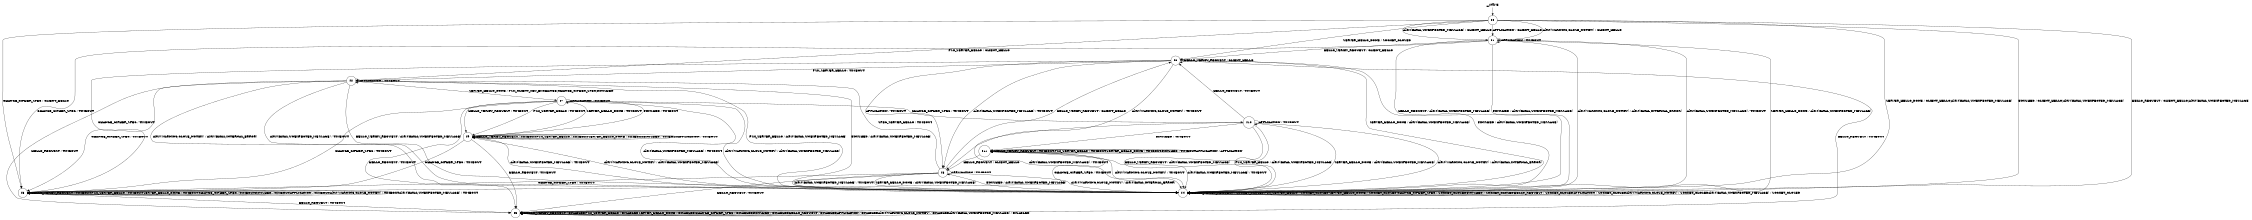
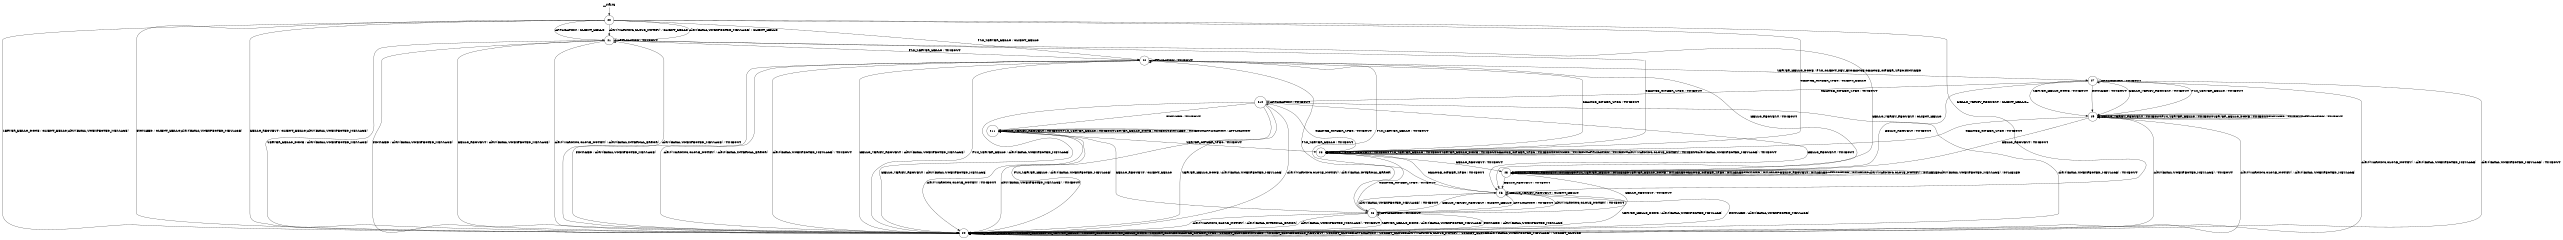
  digraph {
    node [shape=circle]
    n1 [label=s0]
    n2 [label=s1]
    n3 [label=s2]
    n4 [label=s3]
    n5 [label=s4]
    n6 [label=s6]
    n7 [label=s5]
    n8 [label=s7]
    n9 [label=s8]
    n10 [label=s9]
    n11 [label=s10]
    n12 [label=s11]
    n13 [height=0 label=__start5 shape=none width=0]
    n1 -> n2 [label="APPLICATION / CLIENT_HELLO"]
    n1 -> n2 [label="Alert(WARNING,CLOSE_NOTIFY) / CLIENT_HELLO"]
    n1 -> n2 [label="Alert(FATAL,UNEXPECTED_MESSAGE) / CLIENT_HELLO"]
    n1 -> n3 [label="PSK_SERVER_HELLO / CLIENT_HELLO"]
    n1 -> n4 [label="CHANGE_CIPHER_SPEC / CLIENT_HELLO"]
    n1 -> n5 [label="SERVER_HELLO_DONE / CLIENT_HELLO|Alert(FATAL,UNEXPECTED_MESSAGE)"]
    n1 -> n5 [label="FINISHED / CLIENT_HELLO|Alert(FATAL,UNEXPECTED_MESSAGE)"]
    n1 -> n5 [label="HELLO_REQUEST / CLIENT_HELLO|Alert(FATAL,UNEXPECTED_MESSAGE)"]
-   n1 -> n6 [label="SERVER_HELLO_DONE / SOCKET_CLOSED"]
+   n1 -> n6 [label="HELLO_VERIFY_REQUEST / CLIENT_HELLO+"]
    n2 -> n2 [label="APPLICATION / TIMEOUT"]
+   n2 -> n3 [label="PSK_SERVER_HELLO / TIMEOUT"]
    n2 -> n4 [label="CHANGE_CIPHER_SPEC / TIMEOUT"]
    n2 -> n5 [label="SERVER_HELLO_DONE / Alert(FATAL,UNEXPECTED_MESSAGE)"]
    n2 -> n5 [label="FINISHED / Alert(FATAL,UNEXPECTED_MESSAGE)"]
    n2 -> n5 [label="HELLO_REQUEST / Alert(FATAL,UNEXPECTED_MESSAGE)"]
    n2 -> n5 [label="Alert(WARNING,CLOSE_NOTIFY) / Alert(FATAL,INTERNAL_ERROR)"]
    n2 -> n5 [label="Alert(FATAL,UNEXPECTED_MESSAGE) / TIMEOUT"]
    n2 -> n6 [label="HELLO_VERIFY_REQUEST / CLIENT_HELLO"]
    n3 -> n3 [label="APPLICATION / TIMEOUT"]
    n3 -> n4 [label="CHANGE_CIPHER_SPEC / TIMEOUT"]
    n3 -> n5 [label="HELLO_VERIFY_REQUEST / Alert(FATAL,UNEXPECTED_MESSAGE)"]
    n3 -> n5 [label="PSK_SERVER_HELLO / Alert(FATAL,UNEXPECTED_MESSAGE)"]
    n3 -> n5 [label="FINISHED / Alert(FATAL,UNEXPECTED_MESSAGE)"]
    n3 -> n5 [label="Alert(WARNING,CLOSE_NOTIFY) / Alert(FATAL,INTERNAL_ERROR)"]
    n3 -> n5 [label="Alert(FATAL,UNEXPECTED_MESSAGE) / TIMEOUT"]
    n3 -> n7 [label="HELLO_REQUEST / TIMEOUT"]
    n3 -> n8 [label="SERVER_HELLO_DONE / PSK_CLIENT_KEY_EXCHANGE|CHANGE_CIPHER_SPEC|FINISHED"]
    n4 -> n4 [label="HELLO_VERIFY_REQUEST / TIMEOUT"]
    n4 -> n4 [label="PSK_SERVER_HELLO / TIMEOUT"]
    n4 -> n4 [label="SERVER_HELLO_DONE / TIMEOUT"]
    n4 -> n4 [label="CHANGE_CIPHER_SPEC / TIMEOUT"]
    n4 -> n4 [label="FINISHED / TIMEOUT"]
    n4 -> n4 [label="APPLICATION / TIMEOUT"]
    n4 -> n4 [label="Alert(WARNING,CLOSE_NOTIFY) / TIMEOUT"]
    n4 -> n4 [label="Alert(FATAL,UNEXPECTED_MESSAGE) / TIMEOUT"]
    n4 -> n7 [label="HELLO_REQUEST / TIMEOUT"]
    n5 -> n5 [label="HELLO_VERIFY_REQUEST / SOCKET_CLOSED"]
    n5 -> n5 [label="PSK_SERVER_HELLO / SOCKET_CLOSED"]
    n5 -> n5 [label="SERVER_HELLO_DONE / SOCKET_CLOSED"]
    n5 -> n5 [label="CHANGE_CIPHER_SPEC / SOCKET_CLOSED"]
    n5 -> n5 [label="FINISHED / SOCKET_CLOSED"]
    n5 -> n5 [label="HELLO_REQUEST / SOCKET_CLOSED"]
    n5 -> n5 [label="APPLICATION / SOCKET_CLOSED"]
    n5 -> n5 [label="Alert(WARNING,CLOSE_NOTIFY) / SOCKET_CLOSED"]
    n5 -> n5 [label="Alert(FATAL,UNEXPECTED_MESSAGE) / SOCKET_CLOSED"]
    n6 -> n3 [label="PSK_SERVER_HELLO / TIMEOUT"]
    n6 -> n4 [label="CHANGE_CIPHER_SPEC / TIMEOUT"]
    n6 -> n5 [label="SERVER_HELLO_DONE / Alert(FATAL,UNEXPECTED_MESSAGE)"]
    n6 -> n5 [label="FINISHED / Alert(FATAL,UNEXPECTED_MESSAGE)"]
    n6 -> n6 [label="HELLO_VERIFY_REQUEST / CLIENT_HELLO"]
-   n6 -> n7 [label="HELLO_REQUEST / TIMEOUT"]
+   n7 -> n6 [label="HELLO_REQUEST / TIMEOUT"]
    n6 -> n9 [label="APPLICATION / TIMEOUT"]
    n6 -> n9 [label="Alert(WARNING,CLOSE_NOTIFY) / TIMEOUT"]
    n6 -> n9 [label="Alert(FATAL,UNEXPECTED_MESSAGE) / TIMEOUT"]
    n7 -> n7 [label="HELLO_VERIFY_REQUEST / DISABLED"]
    n7 -> n7 [label="PSK_SERVER_HELLO / DISABLED"]
    n7 -> n7 [label="SERVER_HELLO_DONE / DISABLED"]
    n7 -> n7 [label="CHANGE_CIPHER_SPEC / DISABLED"]
    n7 -> n7 [label="FINISHED / DISABLED"]
    n7 -> n7 [label="HELLO_REQUEST / DISABLED"]
    n7 -> n7 [label="APPLICATION / DISABLED"]
    n7 -> n7 [label="Alert(WARNING,CLOSE_NOTIFY) / DISABLED"]
    n7 -> n7 [label="Alert(FATAL,UNEXPECTED_MESSAGE) / DISABLED"]
    n8 -> n5 [label="Alert(WARNING,CLOSE_NOTIFY) / Alert(FATAL,UNEXPECTED_MESSAGE)"]
    n8 -> n5 [label="Alert(FATAL,UNEXPECTED_MESSAGE) / TIMEOUT"]
    n8 -> n7 [label="HELLO_REQUEST / TIMEOUT"]
    n8 -> n8 [label="APPLICATION / TIMEOUT"]
    n8 -> n10 [label="HELLO_VERIFY_REQUEST / TIMEOUT"]
    n8 -> n10 [label="PSK_SERVER_HELLO / TIMEOUT"]
    n8 -> n10 [label="SERVER_HELLO_DONE / TIMEOUT"]
    n8 -> n10 [label="FINISHED / TIMEOUT"]
    n8 -> n11 [label="CHANGE_CIPHER_SPEC / TIMEOUT"]
-   n9 -> n3 [label="SPEC_SERVER_HELLO / TIMEOUT"]
+   n9 -> n3 [label="PSK_SERVER_HELLO / TIMEOUT"]
    n9 -> n4 [label="CHANGE_CIPHER_SPEC / TIMEOUT"]
    n9 -> n5 [label="SERVER_HELLO_DONE / Alert(FATAL,UNEXPECTED_MESSAGE)"]
    n9 -> n5 [label="FINISHED / Alert(FATAL,UNEXPECTED_MESSAGE)"]
    n9 -> n5 [label="Alert(WARNING,CLOSE_NOTIFY) / Alert(FATAL,INTERNAL_ERROR)"]
    n9 -> n5 [label="Alert(FATAL,UNEXPECTED_MESSAGE) / TIMEOUT"]
    n9 -> n6 [label="HELLO_VERIFY_REQUEST / CLIENT_HELLO"]
    n9 -> n7 [label="HELLO_REQUEST / TIMEOUT"]
    n9 -> n9 [label="APPLICATION / TIMEOUT"]
    n10 -> n4 [label="CHANGE_CIPHER_SPEC / TIMEOUT"]
    n10 -> n5 [label="Alert(WARNING,CLOSE_NOTIFY) / Alert(FATAL,UNEXPECTED_MESSAGE)"]
    n10 -> n5 [label="Alert(FATAL,UNEXPECTED_MESSAGE) / TIMEOUT"]
    n10 -> n7 [label="HELLO_REQUEST / TIMEOUT"]
    n10 -> n10 [label="HELLO_VERIFY_REQUEST / TIMEOUT"]
    n10 -> n10 [label="PSK_SERVER_HELLO / TIMEOUT"]
    n10 -> n10 [label="SERVER_HELLO_DONE / TIMEOUT"]
    n10 -> n10 [label="FINISHED / TIMEOUT"]
    n10 -> n10 [label="APPLICATION / TIMEOUT"]
-   n8 -> n4 [label="CHANGE_CIPHER_SPEC / TIMEOUT"]
+   n11 -> n4 [label="CHANGE_CIPHER_SPEC / TIMEOUT"]
    n11 -> n5 [label="HELLO_VERIFY_REQUEST / Alert(FATAL,UNEXPECTED_MESSAGE)"]
    n11 -> n5 [label="PSK_SERVER_HELLO / Alert(FATAL,UNEXPECTED_MESSAGE)"]
    n11 -> n5 [label="SERVER_HELLO_DONE / Alert(FATAL,UNEXPECTED_MESSAGE)"]
    n11 -> n5 [label="Alert(WARNING,CLOSE_NOTIFY) / Alert(FATAL,INTERNAL_ERROR)"]
    n11 -> n5 [label="Alert(FATAL,UNEXPECTED_MESSAGE) / TIMEOUT"]
    n11 -> n6 [label="HELLO_REQUEST / TIMEOUT"]
    n11 -> n11 [label="APPLICATION / TIMEOUT"]
    n11 -> n12 [label="FINISHED / TIMEOUT"]
-   n12 -> n4 [label="CHANGE_CIPHER_SPEC / TIMEOUT"]
+   n12 -> n4 [label="SERVER_CIPHER_SPEC / TIMEOUT"]
    n12 -> n5 [label="Alert(WARNING,CLOSE_NOTIFY) / TIMEOUT"]
    n12 -> n5 [label="Alert(FATAL,UNEXPECTED_MESSAGE) / TIMEOUT"]
    n12 -> n9 [label="HELLO_REQUEST / CLIENT_HELLO"]
    n12 -> n12 [label="HELLO_VERIFY_REQUEST / TIMEOUT"]
    n12 -> n12 [label="PSK_SERVER_HELLO / TIMEOUT"]
    n12 -> n12 [label="SERVER_HELLO_DONE / TIMEOUT"]
    n12 -> n12 [label="FINISHED / TIMEOUT"]
    n12 -> n12 [label="APPLICATION / APPLICATION"]
    n13 -> n1
  }
